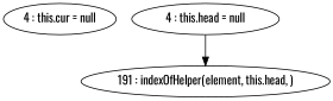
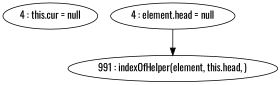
  digraph {
    fontname=Oswald
    node [fontname=Oswald]
    "4 : this.cur = null"
-   "4 : this.head = null"
-   "191 : indexOfHelper(element, this.head, )"
+   "4 : this.head = null" [label="4 : element.head = null"]
+   "191 : indexOfHelper(element, this.head, )" [label="991 : indexOfHelper(element, this.head, )"]
    "4 : this.head = null" -> "191 : indexOfHelper(element, this.head, )" [fontname=Oswald]
  }
